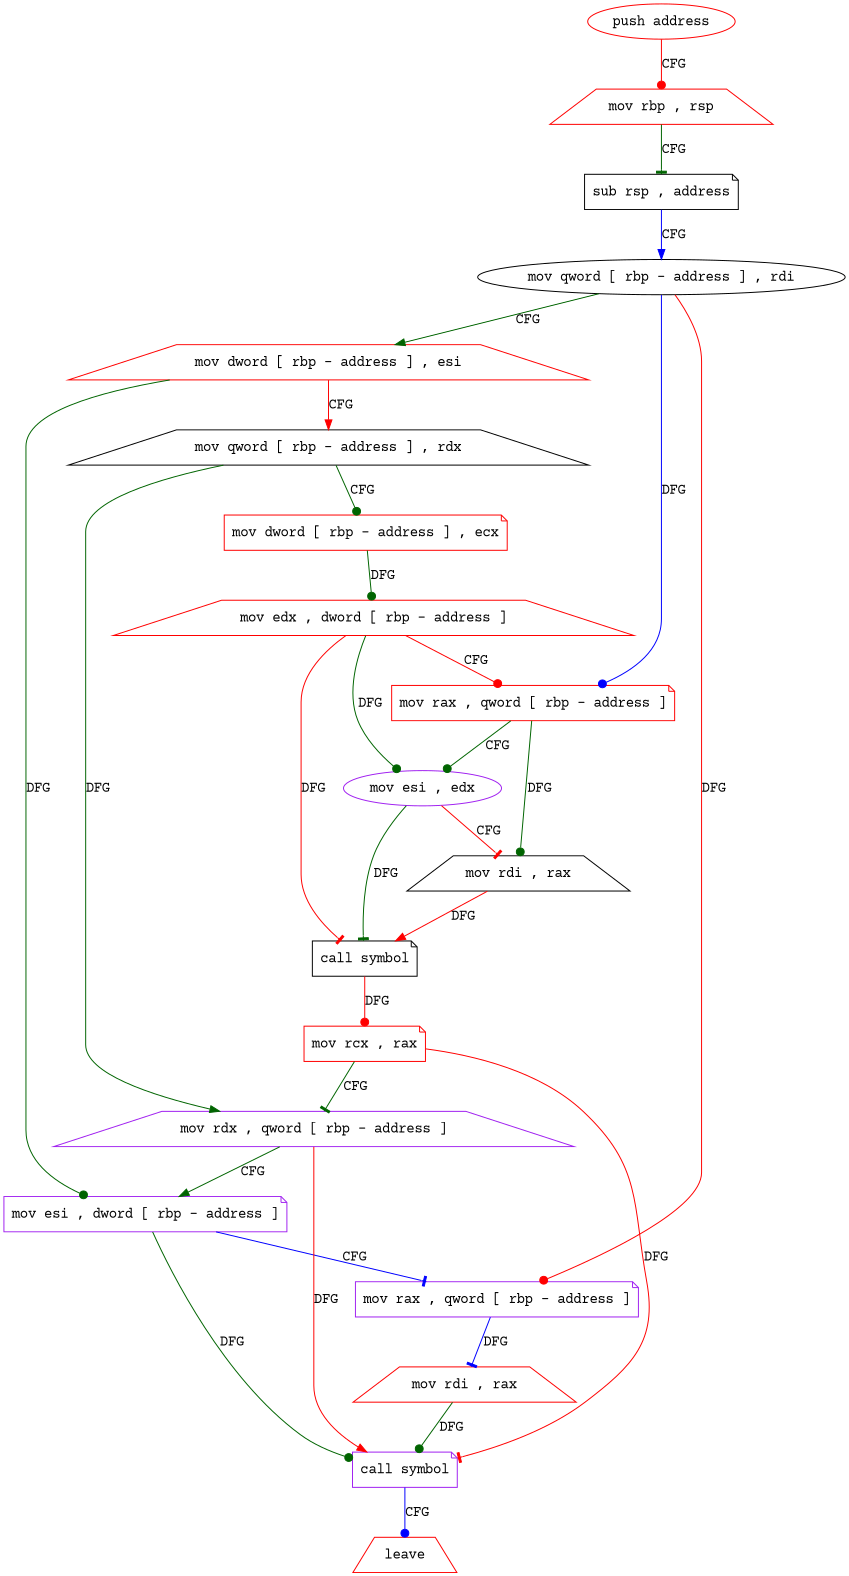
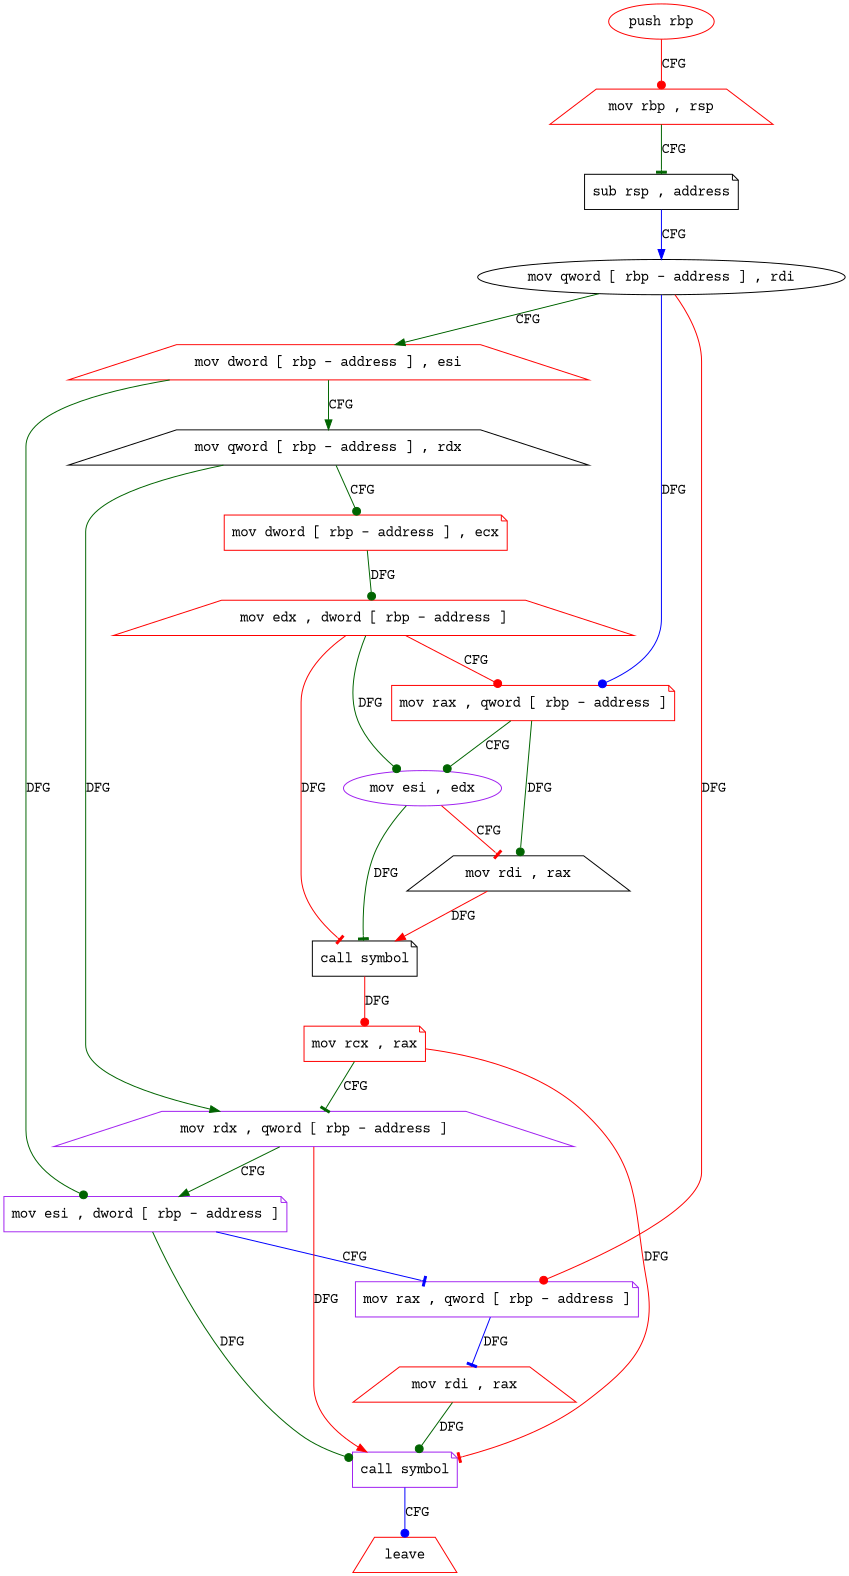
  digraph {
    fontname="Courier Prime"
    node [color=red fontname="Courier Prime" shape=trapezium]
    edge [arrowhead=dot color=darkgreen fontname="Courier Prime"]
-   n1 [label="push address" shape=ellipse]
+   n1 [label="push rbp" shape=ellipse]
    n2 [label="mov rbp , rsp"]
    n3 [color=black label="sub rsp , address" shape=note]
    n4 [color=black label="mov qword [ rbp - address ] , rdi" shape=ellipse]
    n5 [label="mov dword [ rbp - address ] , esi"]
    n6 [label="mov rax , qword [ rbp - address ]" shape=note]
    n7 [color=purple label="mov rax , qword [ rbp - address ]" shape=note]
    n8 [color=black label="mov qword [ rbp - address ] , rdx"]
    n9 [color=purple label="mov esi , dword [ rbp - address ]" shape=note]
    n10 [color=purple label="mov esi , edx" shape=ellipse]
    n11 [color=black label="mov rdi , rax"]
    n12 [label="mov rdi , rax"]
    n13 [label="mov dword [ rbp - address ] , ecx" shape=note]
    n14 [color=purple label="mov rdx , qword [ rbp - address ]"]
    n15 [color=purple label="call symbol" shape=note]
    n16 [label="mov edx , dword [ rbp - address ]"]
    n17 [color=black label="call symbol" shape=note]
    n18 [label="mov rcx , rax" shape=note]
    n19 [label=leave]
    n1 -> n2 [color=red label=CFG]
    n2 -> n3 [arrowhead=tee label=CFG]
    n3 -> n4 [arrowhead=normal color=blue label=CFG]
    n4 -> n5 [arrowhead=normal label=CFG]
    n4 -> n6 [color=blue label=DFG]
    n4 -> n7 [color=red label=DFG]
-   n5 -> n8 [arrowhead=normal color=red label=CFG]
+   n5 -> n8 [arrowhead=normal label=CFG]
    n5 -> n9 [label=DFG]
    n6 -> n10 [label=CFG]
    n6 -> n11 [label=DFG]
    n7 -> n12 [arrowhead=tee color=blue label=DFG]
    n8 -> n13 [label=CFG]
    n8 -> n14 [arrowhead=normal label=DFG]
    n9 -> n7 [arrowhead=tee color=blue label=CFG]
    n9 -> n15 [label=DFG]
    n10 -> n11 [arrowhead=tee color=red label=CFG]
    n10 -> n17 [arrowhead=tee label=DFG]
    n11 -> n17 [arrowhead=normal color=red label=DFG]
    n12 -> n15 [label=DFG]
    n13 -> n16 [label=DFG]
    n14 -> n9 [arrowhead=normal label=CFG]
    n14 -> n15 [arrowhead=normal color=red label=DFG]
    n15 -> n19 [color=blue label=CFG]
    n16 -> n6 [color=red label=CFG]
    n16 -> n10 [label=DFG]
    n16 -> n17 [arrowhead=tee color=red label=DFG]
    n17 -> n18 [color=red label=DFG]
    n18 -> n14 [arrowhead=tee label=CFG]
    n18 -> n15 [arrowhead=tee color=red label=DFG]
  }
